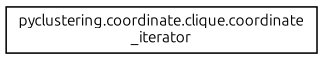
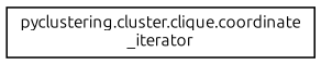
  digraph {
    rankdir=LR
    fontname=Ubuntu
-   n1 [color=black fillcolor=white fontname=Ubuntu fontsize=10 height=0.2 label="pyclustering.coordinate.clique.coordinate\l_iterator" shape=record style=filled width=0.4]
+   n1 [color=black fillcolor=white fontname=Ubuntu fontsize=10 height=0.2 label="pyclustering.cluster.clique.coordinate\l_iterator" shape=record style=filled width=0.4]
  }
